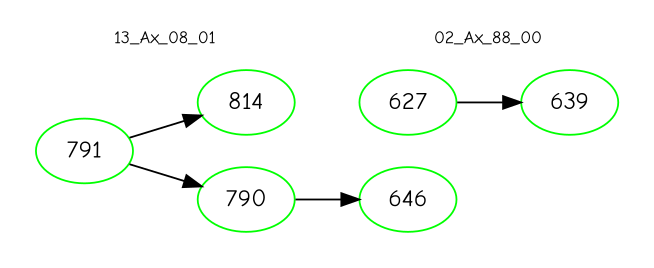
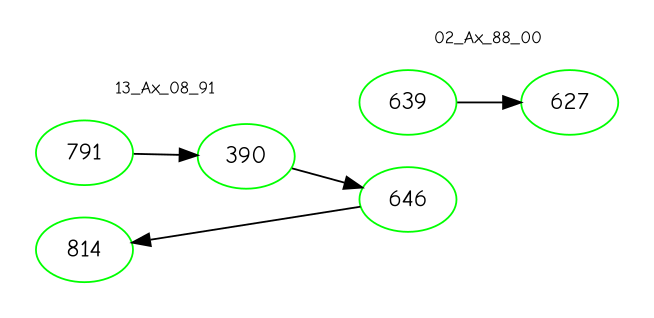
  digraph {
    fontname="Comic Neue"
    rankdir=LR
    node [color=green fontname="Comic Neue"]
    edge [color=black fontname="Comic Neue"]
    n1 [label=639]
    n2 [label=627]
    n3 [label=646]
    n4 [label=791]
-   n5 [label=790]
+   n5 [label=390]
    n6 [label=814]
    subgraph cluster_1 {
      color=white
      fontsize=10
      label="02_Ax_88_00"
      n1
      n2
      n3
    }
    subgraph cluster_2 {
      color=white
      fontsize=10
-     label="13_Ax_08_01"
+     label="13_Ax_08_91"
      n4
      n5
      n6
    }
-   n2 -> n1
+   n1 -> n2
    n4 -> n5
-   n4 -> n6
+   n3 -> n6
    n5 -> n3
  }
